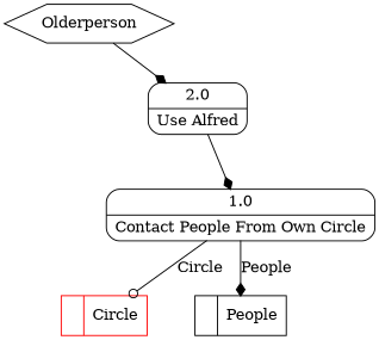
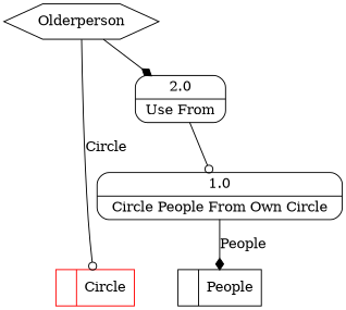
  digraph {
    node [shape=record]
    edge [arrowhead=diamond]
    n1 [label="<f0>  |<f1> People "]
    n2 [color=red label="<f0>  |<f1> Circle "]
    n3 [label=Olderperson shape=hexagon]
-   n4 [label="{<f0> 2.0|<f1> Use Alfred }" shape=Mrecord]
-   n5 [label="{<f0> 1.0|<f1> Contact People From Own Circle }" shape=Mrecord]
+   n4 [label="{<f0> 2.0|<f1> Use From }" shape=Mrecord]
+   n5 [label="{<f0> 1.0|<f1> Circle People From Own Circle }" shape=Mrecord]
    n3 -> n4
-   n4 -> n5
+   n4 -> n5 [arrowhead=odot]
    n5 -> n1 [label=People]
-   n5 -> n2 [arrowhead=odot label=Circle]
+   n3 -> n2 [arrowhead=odot label=Circle]
  }
